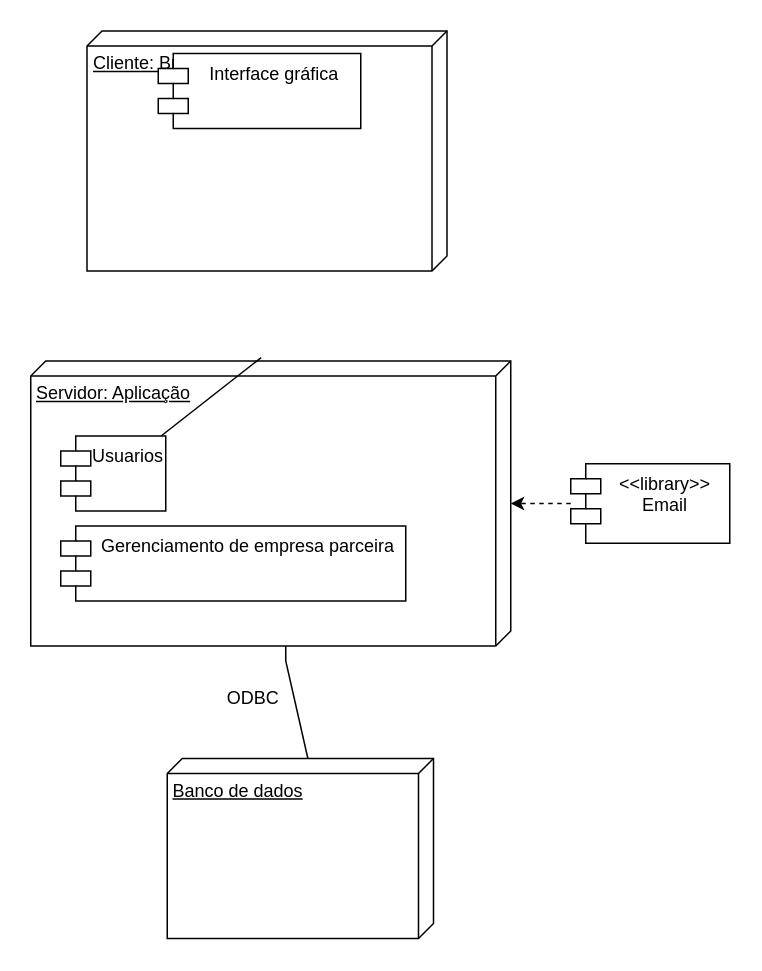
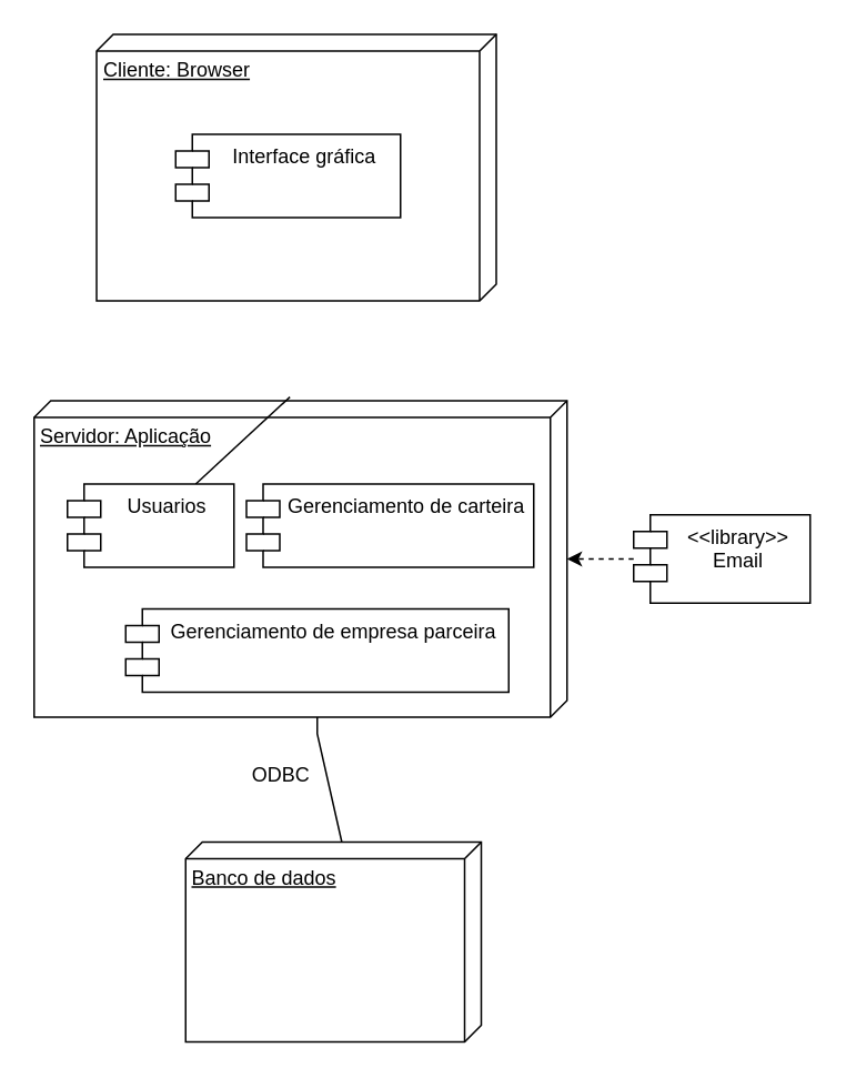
  <mxCell id="0" />
  <mxCell id="1" parent="0" />
  <mxCell id="2" value="Cliente: Browser" style="verticalAlign=top;align=left;spacingTop=8;spacingLeft=2;spacingRight=12;shape=cube;size=10;direction=south;fontStyle=4;html=1;" vertex="1" parent="1"><mxGeometry x="57.5" y="20" width="240" height="160" as="geometry" /></mxCell>
  <mxCell id="3" value="Servidor: Aplicação" style="verticalAlign=top;align=left;spacingTop=8;spacingLeft=2;spacingRight=12;shape=cube;size=10;direction=south;fontStyle=4;html=1;" vertex="1" parent="1"><mxGeometry x="20" y="240" width="320" height="190" as="geometry" /></mxCell>
  <mxCell id="4" value="Banco de dados" style="verticalAlign=top;align=left;spacingTop=8;spacingLeft=2;spacingRight=12;shape=cube;size=10;direction=south;fontStyle=4;html=1;" vertex="1" parent="1"><mxGeometry x="111" y="505" width="177.5" height="120" as="geometry" /></mxCell>
- <mxCell id="5" value="Interface gráfica" style="shape=module;align=left;spacingLeft=20;align=center;verticalAlign=top;" vertex="1" parent="1"><mxGeometry x="105" y="35" width="135" height="50" as="geometry" /></mxCell>
+ <mxCell id="5" value="Interface gráfica" style="shape=module;align=left;spacingLeft=20;align=center;verticalAlign=top;" vertex="1" parent="1"><mxGeometry x="105" y="80" width="135" height="50" as="geometry" /></mxCell>
  <mxCell id="6" value="" style="endArrow=none;html=1;rounded=0;exitX=0;exitY=0;exitDx=0;exitDy=83.75;exitPerimeter=0;" edge="1" parent="1" source="4"><mxGeometry width="50" height="50" relative="1" as="geometry"><mxPoint x="367.5" y="360" as="sourcePoint" /><mxPoint x="190" y="430" as="targetPoint" /><Array as="points"><mxPoint x="190" y="440" /></Array></mxGeometry></mxCell>
  <mxCell id="7" value="" style="endArrow=none;html=1;rounded=0;exitX=-0.012;exitY=0.52;exitDx=0;exitDy=0;exitPerimeter=0;" edge="1" parent="1" source="3" target="8"><mxGeometry width="50" height="50" relative="1" as="geometry"><mxPoint x="107.5" y="260" as="sourcePoint" /><mxPoint x="157.5" y="210" as="targetPoint" /></mxGeometry></mxCell>
- <mxCell id="8" value="Usuarios" style="shape=module;align=left;spacingLeft=20;align=center;verticalAlign=top;" vertex="1" parent="1"><mxGeometry x="40" y="290" width="70" height="50" as="geometry" /></mxCell>
- <mxCell id="10" value="Gerenciamento de empresa parceira" style="shape=module;align=left;spacingLeft=20;align=center;verticalAlign=top;" vertex="1" parent="1"><mxGeometry x="40" y="350" width="230" height="50" as="geometry" /></mxCell>
+ <mxCell id="8" value="Usuarios" style="shape=module;align=left;spacingLeft=20;align=center;verticalAlign=top;" vertex="1" parent="1"><mxGeometry x="40" y="290" width="100" height="50" as="geometry" /></mxCell>
+ <mxCell id="9" value="Gerenciamento de carteira&#10;" style="shape=module;align=left;spacingLeft=20;align=center;verticalAlign=top;" vertex="1" parent="1"><mxGeometry x="147.5" y="290" width="172.5" height="50" as="geometry" /></mxCell>
+ <mxCell id="10" value="Gerenciamento de empresa parceira" style="shape=module;align=left;spacingLeft=20;align=center;verticalAlign=top;" vertex="1" parent="1"><mxGeometry x="75" y="365" width="230" height="50" as="geometry" /></mxCell>
  <mxCell id="11" style="edgeStyle=orthogonalEdgeStyle;rounded=0;orthogonalLoop=1;jettySize=auto;html=1;dashed=1;" edge="1" parent="1" source="12" target="3"><mxGeometry relative="1" as="geometry" /></mxCell>
  <mxCell id="12" value="&lt;&lt;library&gt;&gt;&#10;Email&#10;" style="shape=module;align=left;spacingLeft=20;align=center;verticalAlign=top;" vertex="1" parent="1"><mxGeometry x="380" y="308.5" width="106" height="53" as="geometry" /></mxCell>
  <mxCell id="13" value="ODBC" style="text;html=1;align=center;verticalAlign=middle;resizable=0;points=[];autosize=1;strokeColor=none;fillColor=none;" vertex="1" parent="1"><mxGeometry x="137.5" y="450" width="60" height="30" as="geometry" /></mxCell>
